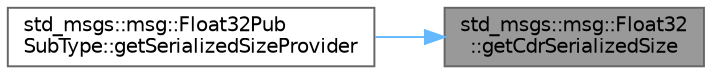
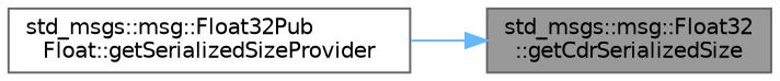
  digraph {
    rankdir=RL
    node [fontname=Helvetica fontsize=10 shape=box style=filled]
    n1 [color=gray40 fillcolor=grey60 fontcolor=black height=0.2 label="std_msgs::msg::Float32\l::getCdrSerializedSize" width=0.4]
-   n2 [color=grey40 fillcolor=white height=0.2 label="std_msgs::msg::Float32Pub\lSubType::getSerializedSizeProvider" width=0.4]
+   n2 [color=grey40 fillcolor=white height=0.2 label="std_msgs::msg::Float32Pub\lFloat::getSerializedSizeProvider" width=0.4]
    n1 -> n2 [color=steelblue1 dir=back fontname=Helvetica fontsize=10 labelfontname=Helvetica labelfontsize=10 style=solid]
  }
